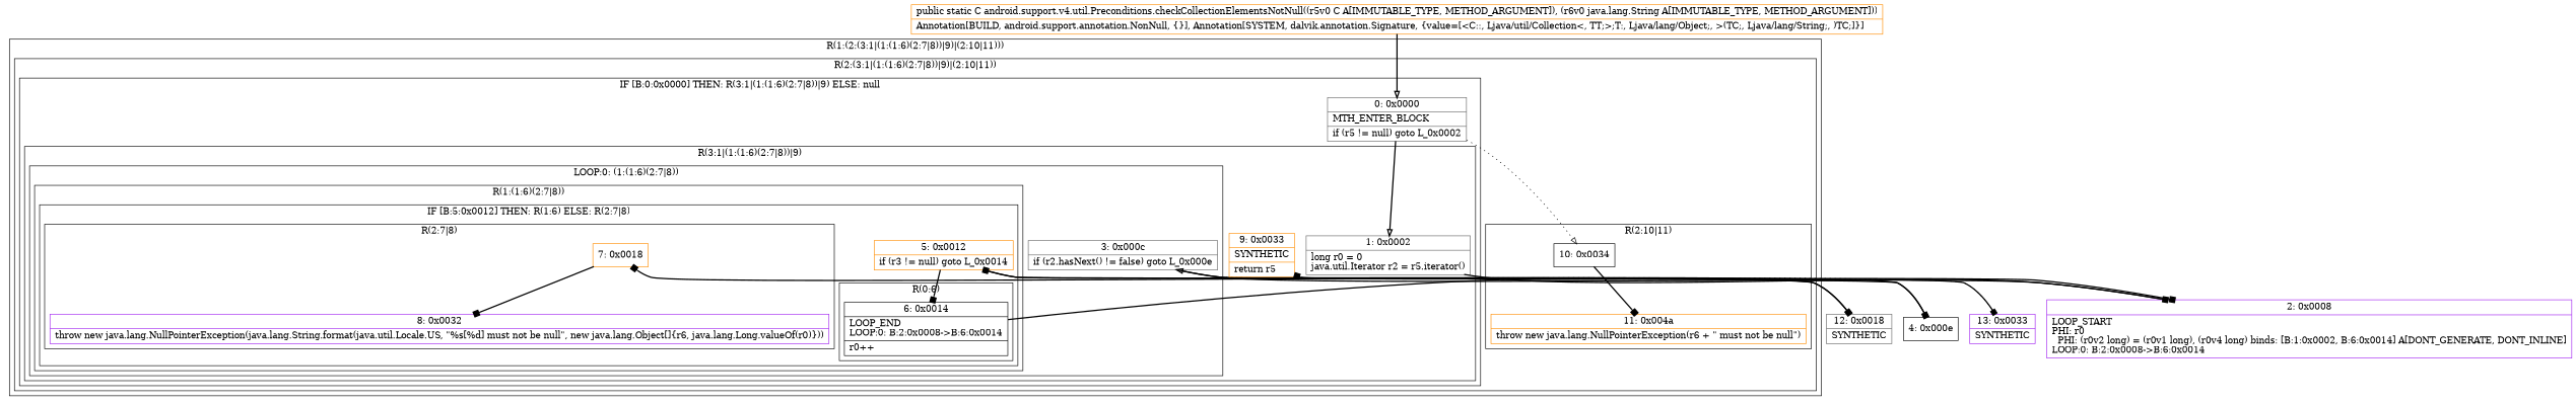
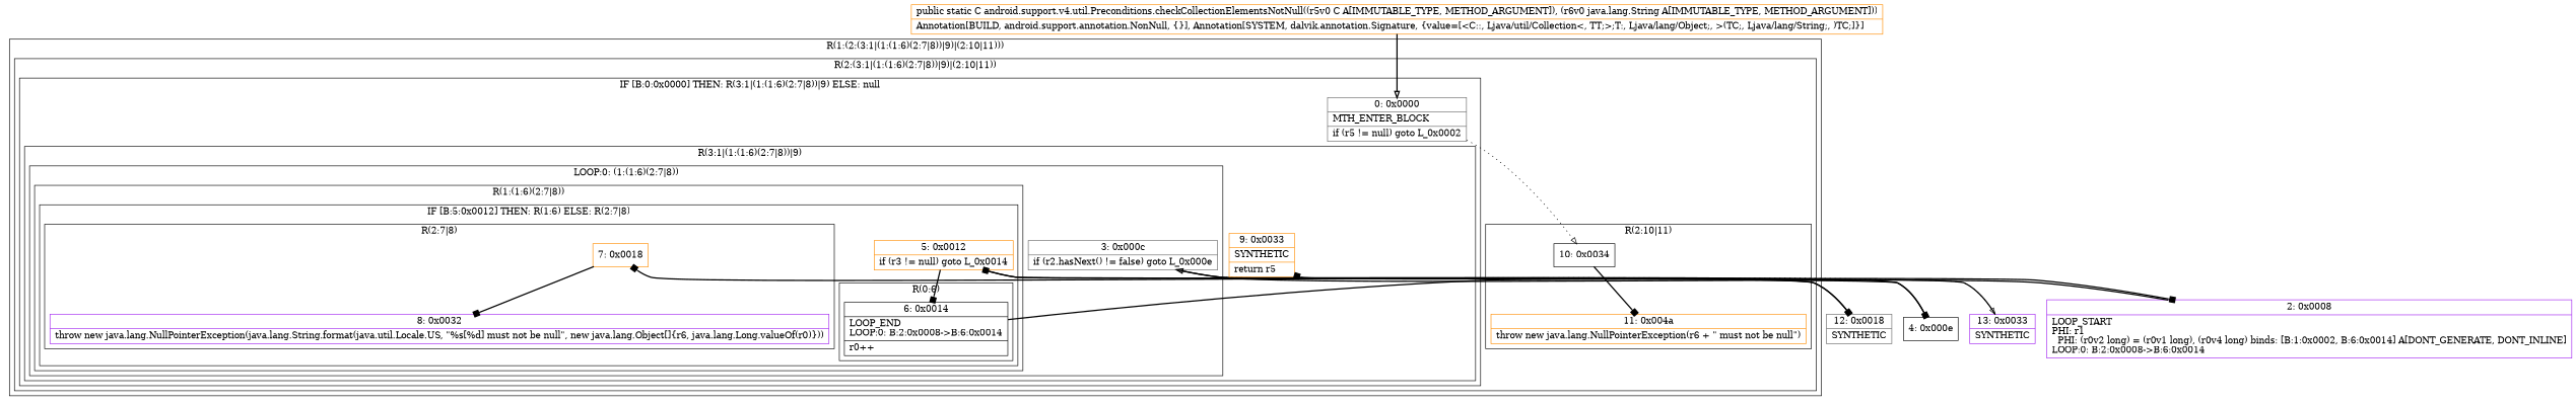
  digraph {
    node [color=darkorange shape=record]
    edge [arrowhead=box style=bold]
    n1 [color=black label="{6\:\ 0x0014|LOOP_END\lLOOP:0: B:2:0x0008\-\>B:6:0x0014\l|r0++\l}"]
    n2 [label="{7\:\ 0x0018}"]
    n3 [color=purple label="{8\:\ 0x0032|throw new java.lang.NullPointerException(java.lang.String.format(java.util.Locale.US, \"%s[%d] must not be null\", new java.lang.Object[]\{r6, java.lang.Long.valueOf(r0)\}))\l}"]
    n4 [label="{5\:\ 0x0012|if (r3 != null) goto L_0x0014\l}"]
    n5 [color=gray40 label="{3\:\ 0x000c|if (r2.hasNext() != false) goto L_0x000e\l}"]
-   n6 [color=gray40 label="{1\:\ 0x0002|long r0 = 0\ljava.util.Iterator r2 = r5.iterator()\l}"]
    n7 [label="{9\:\ 0x0033|SYNTHETIC\l|return r5\l}"]
    n8 [color=gray40 label="{0\:\ 0x0000|MTH_ENTER_BLOCK\l|if (r5 != null) goto L_0x0002\l}"]
    n9 [color=black label="{10\:\ 0x0034}"]
    n10 [label="{11\:\ 0x004a|throw new java.lang.NullPointerException(r6 + \" must not be null\")\l}"]
-   n11 [color=purple label="{2\:\ 0x0008|LOOP_START\lPHI: r0 \l  PHI: (r0v2 long) = (r0v1 long), (r0v4 long) binds: [B:1:0x0002, B:6:0x0014] A[DONT_GENERATE, DONT_INLINE]\lLOOP:0: B:2:0x0008\-\>B:6:0x0014\l}"]
+   n11 [color=purple label="{2\:\ 0x0008|LOOP_START\lPHI: r1 \l  PHI: (r0v2 long) = (r0v1 long), (r0v4 long) binds: [B:1:0x0002, B:6:0x0014] A[DONT_GENERATE, DONT_INLINE]\lLOOP:0: B:2:0x0008\-\>B:6:0x0014\l}"]
    n12 [color=gray40 label="{12\:\ 0x0018|SYNTHETIC\l}"]
    n13 [color=black label="{4\:\ 0x000e}"]
    n14 [color=purple label="{13\:\ 0x0033|SYNTHETIC\l}"]
    n15 [label="{public static C android.support.v4.util.Preconditions.checkCollectionElementsNotNull((r5v0 C A[IMMUTABLE_TYPE, METHOD_ARGUMENT]), (r6v0 java.lang.String A[IMMUTABLE_TYPE, METHOD_ARGUMENT]))  | Annotation[BUILD, android.support.annotation.NonNull, \{\}], Annotation[SYSTEM, dalvik.annotation.Signature, \{value=[\<C::, Ljava\/util\/Collection\<, TT;\>;T:, Ljava\/lang\/Object;, \>(TC;, Ljava\/lang\/String;, )TC;]\}]\l}"]
    subgraph cluster_1 {
      label="R(1:(2:(3:1|(1:(1:6)(2:7|8))|9)|(2:10|11)))"
      subgraph cluster_2 {
        label="R(2:(3:1|(1:(1:6)(2:7|8))|9)|(2:10|11))"
        subgraph cluster_3 {
          label="IF [B:0:0x0000] THEN: R(3:1|(1:(1:6)(2:7|8))|9) ELSE: null"
          n8
          subgraph cluster_4 {
            label="R(3:1|(1:(1:6)(2:7|8))|9)"
-           n6
            n7
            subgraph cluster_5 {
              label="LOOP:0: (1:(1:6)(2:7|8))"
              n5
              subgraph cluster_6 {
                label="R(1:(1:6)(2:7|8))"
                subgraph cluster_7 {
                  label="IF [B:5:0x0012] THEN: R(1:6) ELSE: R(2:7|8)"
                  n4
                  subgraph cluster_8 {
                    label="R(0:6)"
                    n1
                  }
                  subgraph cluster_9 {
                    label="R(2:7|8)"
                    n2
                    n3
                  }
                }
              }
            }
          }
        }
        subgraph cluster_10 {
          label="R(2:10|11)"
          n9
          n10
        }
      }
    }
    n1 -> n11
    n2 -> n3
    n4 -> n1
    n4 -> n12
    n5 -> n13
-   n5 -> n14 [style=dotted]
-   n6 -> n11
-   n8 -> n6 [arrowhead=onormal]
+   n5 -> n14 [arrowhead=onormal style=dotted]
    n8 -> n9 [arrowhead=onormal style=dotted]
    n9 -> n10
    n11 -> n5 [arrowhead=onormal]
    n12 -> n2
    n13 -> n4
    n14 -> n7
    n15 -> n8 [arrowhead=onormal]
  }
